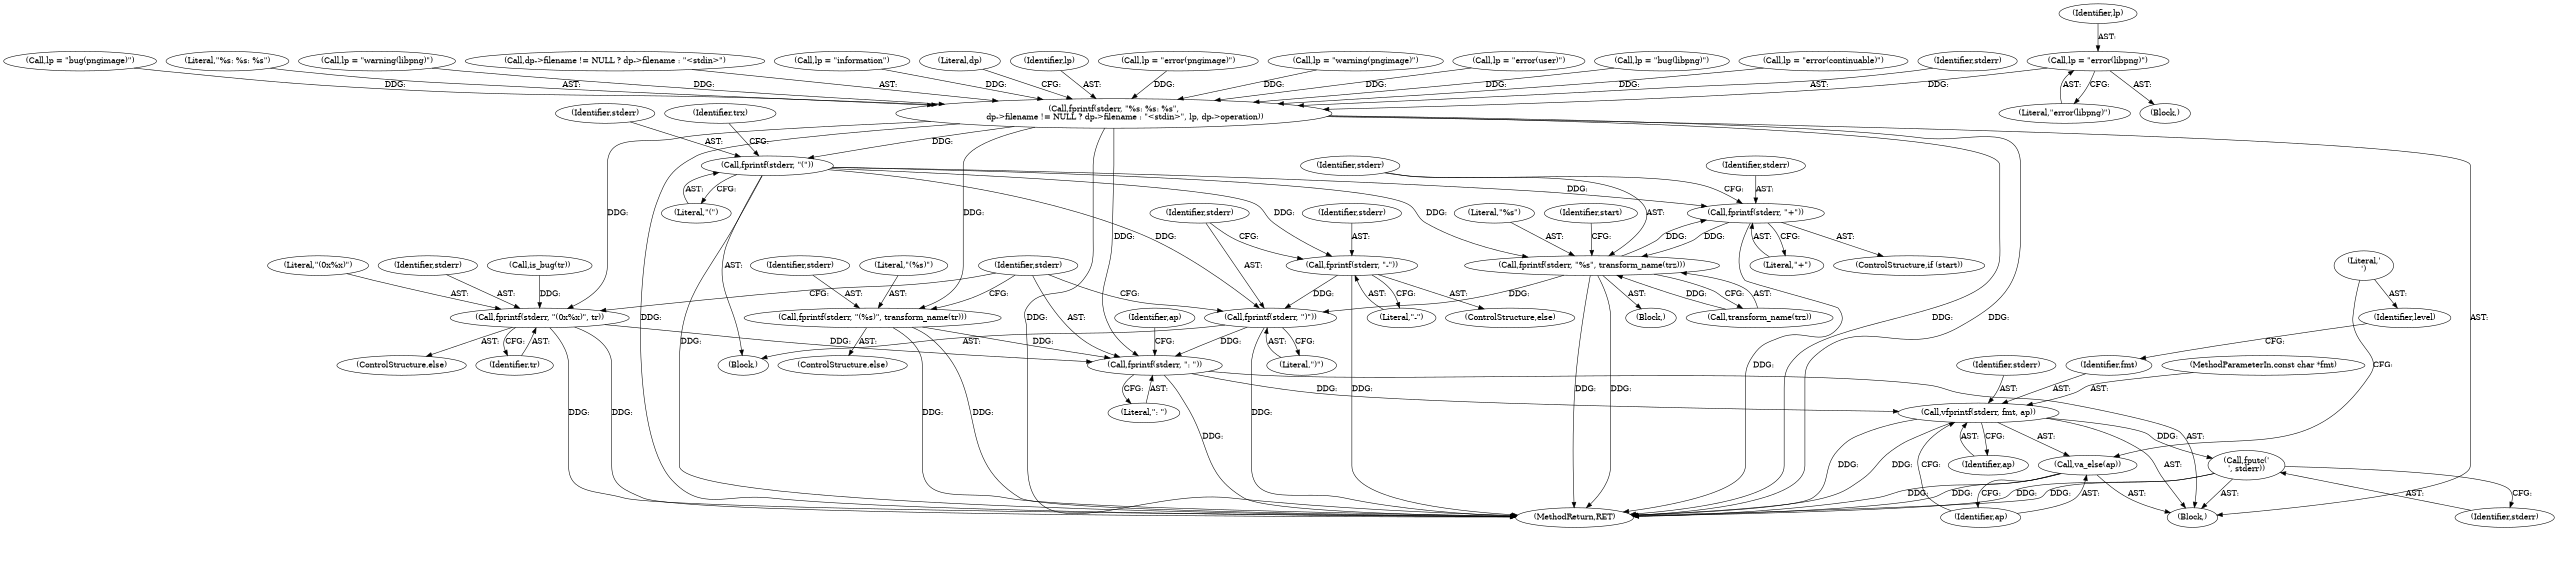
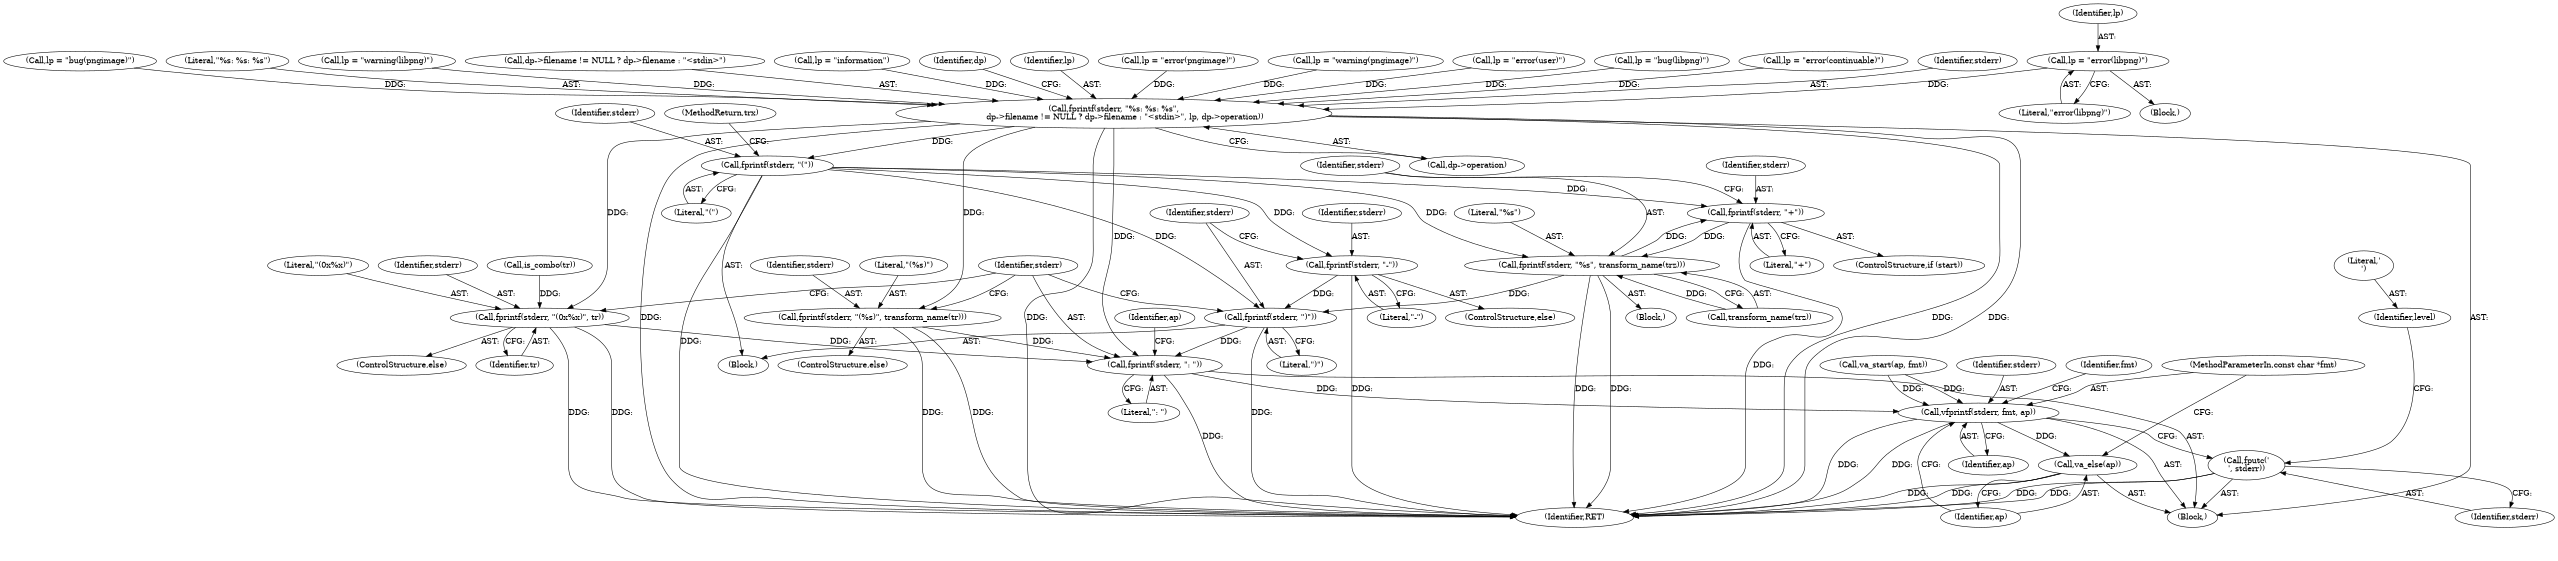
  digraph {
    n1 [label="(Call,lp = \"error(libpng)\")"]
    n2 [label="(Call,fprintf(stderr, \"%s: %s: %s\",\n         dp->filename != NULL ? dp->filename : \"<stdin>\", lp, dp->operation))"]
    n3 [label="(Literal,\"error(libpng)\")"]
    n4 [label="(Block,)"]
    n5 [label="(Call,fprintf(stderr, \"(\"))"]
    n6 [label="(Call,fprintf(stderr, \": \"))"]
    n7 [label="(Call,fprintf(stderr, \"(0x%x)\", tr))"]
    n8 [label="(Call,fprintf(stderr, \"(%s)\", transform_name(tr)))"]
    n9 [label="(Block,)"]
-   n10 [label="(MethodReturn,RET)"]
+   n10 [label="(Identifier,RET)"]
+   n11 [label="(Call,dp->operation)"]
    n12 [label="(Call,fprintf(stderr, \"+\"))"]
    n13 [label="(Call,fprintf(stderr, \"%s\", transform_name(trz)))"]
    n14 [label="(Call,fprintf(stderr, \")\"))"]
    n15 [label="(Call,fprintf(stderr, \"-\"))"]
    n16 [label="(Block,)"]
    n17 [label="(Literal,\"(\")"]
    n18 [label="(Call,vfprintf(stderr, fmt, ap))"]
    n19 [label="(Literal,\": \")"]
    n20 [label="(ControlStructure,else)"]
    n21 [label="(Identifier,tr)"]
    n22 [label="(ControlStructure,else)"]
    n23 [label="(Literal,\"+\")"]
    n24 [label="(ControlStructure,if (start))"]
    n25 [label="(Block,)"]
    n26 [label="(Call,transform_name(trz))"]
    n27 [label="(Literal,\")\")"]
    n28 [label="(ControlStructure,else)"]
    n29 [label="(Literal,\"-\")"]
    n30 [label="(Call,va_else(ap))"]
    n31 [label="(Call,fputc('\n', stderr))"]
    n32 [label="(Identifier,ap)"]
    n33 [label="(Identifier,ap)"]
    n34 [label="(Identifier,stderr)"]
-   n35 [label="(Identifier,start)"]
    n36 [label="(Identifier,stderr)"]
    n37 [label="(Literal,\"(0x%x)\")"]
    n38 [label="(Literal,\"%s\")"]
    n39 [label="(MethodParameterIn,const char *fmt)"]
    n40 [label="(Call,lp = \"bug(libpng)\")"]
    n41 [label="(Call,lp = \"error(continuable)\")"]
    n42 [label="(Identifier,stderr)"]
    n43 [label="(Call,lp = \"bug(pngimage)\")"]
    n44 [label="(Literal,\"%s: %s: %s\")"]
    n45 [label="(Call,lp = \"warning(libpng)\")"]
    n46 [label="(Identifier,ap)"]
    n47 [label="(Identifier,stderr)"]
    n48 [label="(Identifier,fmt)"]
-   n49 [label="(Identifier,trx)"]
+   n49 [label="(MethodReturn,trx)"]
    n50 [label="(Call,dp->filename != NULL ? dp->filename : \"<stdin>\")"]
    n51 [label="(Identifier,stderr)"]
    n52 [label="(Call,lp = \"information\")"]
-   n53 [label="(Literal,dp)"]
+   n53 [label="(Identifier,dp)"]
    n54 [label="(Identifier,level)"]
    n55 [label="(Identifier,lp)"]
    n56 [label="(Literal,'\n')"]
    n57 [label="(Literal,\"(%s)\")"]
    n58 [label="(Call,lp = \"error(pngimage)\")"]
    n59 [label="(Call,lp = \"warning(pngimage)\")"]
    n60 [label="(Identifier,stderr)"]
    n61 [label="(Identifier,stderr)"]
    n62 [label="(Identifier,stderr)"]
    n63 [label="(Identifier,stderr)"]
    n64 [label="(Identifier,stderr)"]
-   n66 [label="(Call,is_bug(tr))"]
+   n65 [label="(Call,va_start(ap, fmt))"]
+   n66 [label="(Call,is_combo(tr))"]
    n67 [label="(Identifier,lp)"]
    n68 [label="(Call,lp = \"error(user)\")"]
    n69 [label="(Identifier,stderr)"]
    n1 -> n2 [label="DDG: "]
    n1 -> n3 [label="CFG: "]
    n1 -> n4 [label="AST: "]
    n2 -> n5 [label="DDG: "]
    n2 -> n6 [label="DDG: "]
    n2 -> n7 [label="DDG: "]
    n2 -> n8 [label="DDG: "]
    n2 -> n9 [label="AST: "]
    n2 -> n10 [label="DDG: "]
    n2 -> n10 [label="DDG: "]
    n2 -> n10 [label="DDG: "]
    n2 -> n10 [label="DDG: "]
+   n2 -> n11 [label="CFG: "]
    n3 -> n1 [label="AST: "]
    n5 -> n10 [label="DDG: "]
    n5 -> n12 [label="DDG: "]
    n5 -> n13 [label="DDG: "]
    n5 -> n14 [label="DDG: "]
    n5 -> n15 [label="DDG: "]
    n5 -> n16 [label="AST: "]
    n5 -> n17 [label="CFG: "]
    n6 -> n9 [label="AST: "]
    n6 -> n10 [label="DDG: "]
    n6 -> n18 [label="DDG: "]
    n6 -> n19 [label="CFG: "]
    n7 -> n6 [label="DDG: "]
    n7 -> n10 [label="DDG: "]
    n7 -> n10 [label="DDG: "]
    n7 -> n20 [label="AST: "]
    n7 -> n21 [label="CFG: "]
    n8 -> n6 [label="DDG: "]
    n8 -> n10 [label="DDG: "]
    n8 -> n10 [label="DDG: "]
    n8 -> n22 [label="AST: "]
+   n11 -> n2 [label="AST: "]
    n12 -> n10 [label="DDG: "]
    n12 -> n13 [label="DDG: "]
    n12 -> n23 [label="CFG: "]
    n12 -> n24 [label="AST: "]
    n13 -> n10 [label="DDG: "]
    n13 -> n10 [label="DDG: "]
    n13 -> n12 [label="DDG: "]
    n13 -> n14 [label="DDG: "]
    n13 -> n25 [label="AST: "]
    n13 -> n26 [label="CFG: "]
    n14 -> n6 [label="DDG: "]
    n14 -> n10 [label="DDG: "]
    n14 -> n16 [label="AST: "]
    n14 -> n27 [label="CFG: "]
    n15 -> n10 [label="DDG: "]
    n15 -> n14 [label="DDG: "]
    n15 -> n28 [label="AST: "]
    n15 -> n29 [label="CFG: "]
    n17 -> n5 [label="AST: "]
    n18 -> n9 [label="AST: "]
    n18 -> n10 [label="DDG: "]
    n18 -> n10 [label="DDG: "]
-   n18 -> n30 [label="AST: "]
-   n18 -> n31 [label="DDG: "]
+   n18 -> n30 [label="DDG: "]
+   n18 -> n31 [label="CFG: "]
    n18 -> n32 [label="CFG: "]
    n19 -> n6 [label="AST: "]
    n21 -> n7 [label="AST: "]
    n23 -> n12 [label="AST: "]
    n26 -> n13 [label="AST: "]
    n26 -> n13 [label="DDG: "]
    n27 -> n14 [label="AST: "]
    n29 -> n15 [label="AST: "]
    n30 -> n9 [label="AST: "]
    n30 -> n10 [label="DDG: "]
    n30 -> n10 [label="DDG: "]
    n30 -> n33 [label="CFG: "]
    n31 -> n9 [label="AST: "]
    n31 -> n10 [label="DDG: "]
    n31 -> n10 [label="DDG: "]
    n31 -> n34 [label="CFG: "]
    n32 -> n18 [label="AST: "]
    n33 -> n18 [label="CFG: "]
    n33 -> n30 [label="AST: "]
    n34 -> n31 [label="AST: "]
-   n35 -> n13 [label="CFG: "]
    n36 -> n6 [label="AST: "]
    n36 -> n7 [label="CFG: "]
    n36 -> n8 [label="CFG: "]
    n36 -> n14 [label="CFG: "]
    n37 -> n7 [label="AST: "]
    n38 -> n13 [label="AST: "]
    n39 -> n18 [label="AST: "]
    n40 -> n2 [label="DDG: "]
    n41 -> n2 [label="DDG: "]
    n42 -> n2 [label="AST: "]
    n43 -> n2 [label="DDG: "]
    n44 -> n2 [label="AST: "]
    n45 -> n2 [label="DDG: "]
    n46 -> n6 [label="CFG: "]
    n47 -> n7 [label="AST: "]
-   n48 -> n18 [label="AST: "]
+   n48 -> n18 [label="CFG: "]
    n49 -> n5 [label="CFG: "]
    n50 -> n2 [label="AST: "]
    n51 -> n5 [label="AST: "]
    n52 -> n2 [label="DDG: "]
    n53 -> n2 [label="CFG: "]
-   n54 -> n48 [label="CFG: "]
+   n54 -> n31 [label="CFG: "]
    n55 -> n2 [label="AST: "]
-   n56 -> n30 [label="CFG: "]
+   n39 -> n30 [label="CFG: "]
    n56 -> n54 [label="AST: "]
    n57 -> n8 [label="AST: "]
    n58 -> n2 [label="DDG: "]
    n59 -> n2 [label="DDG: "]
    n60 -> n12 [label="AST: "]
    n61 -> n12 [label="CFG: "]
    n61 -> n13 [label="AST: "]
    n62 -> n18 [label="AST: "]
    n63 -> n14 [label="AST: "]
    n63 -> n15 [label="CFG: "]
    n64 -> n15 [label="AST: "]
+   n65 -> n18 [label="DDG: "]
+   n65 -> n18 [label="DDG: "]
    n66 -> n7 [label="DDG: "]
    n67 -> n1 [label="AST: "]
    n68 -> n2 [label="DDG: "]
    n69 -> n8 [label="AST: "]
  }
